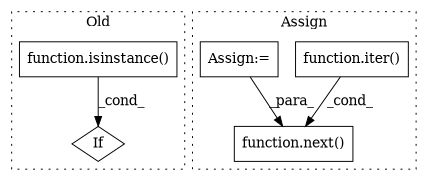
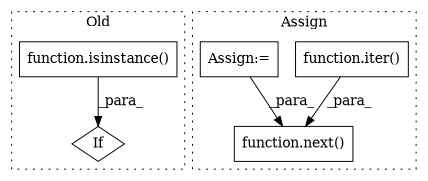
  digraph {
    node [a=75 l="5,1" shape=box]
    n1 [l="11,1" label="function.isinstance()" s="754,780"]
    n2 [a=96 l=0 label=If s=754 shape=diamond]
    n3 [label="function.iter()" s="1082,1092"]
    n4 [label="function.next()" s="1118,1125"]
    n5 [a=68 l=3 label="Assign:=" s=1111]
    subgraph cluster_1 {
      label=Old
      style=dotted
      n1
      n2
    }
    subgraph cluster_2 {
      label=Assign
      style=dotted
      n3
      n4
      n5
    }
-   n1 -> n2 [label=_cond_]
-   n3 -> n4 [label=_cond_]
+   n1 -> n2 [label=_para_]
+   n3 -> n4 [label=_para_]
    n5 -> n4 [label=_para_]
  }
